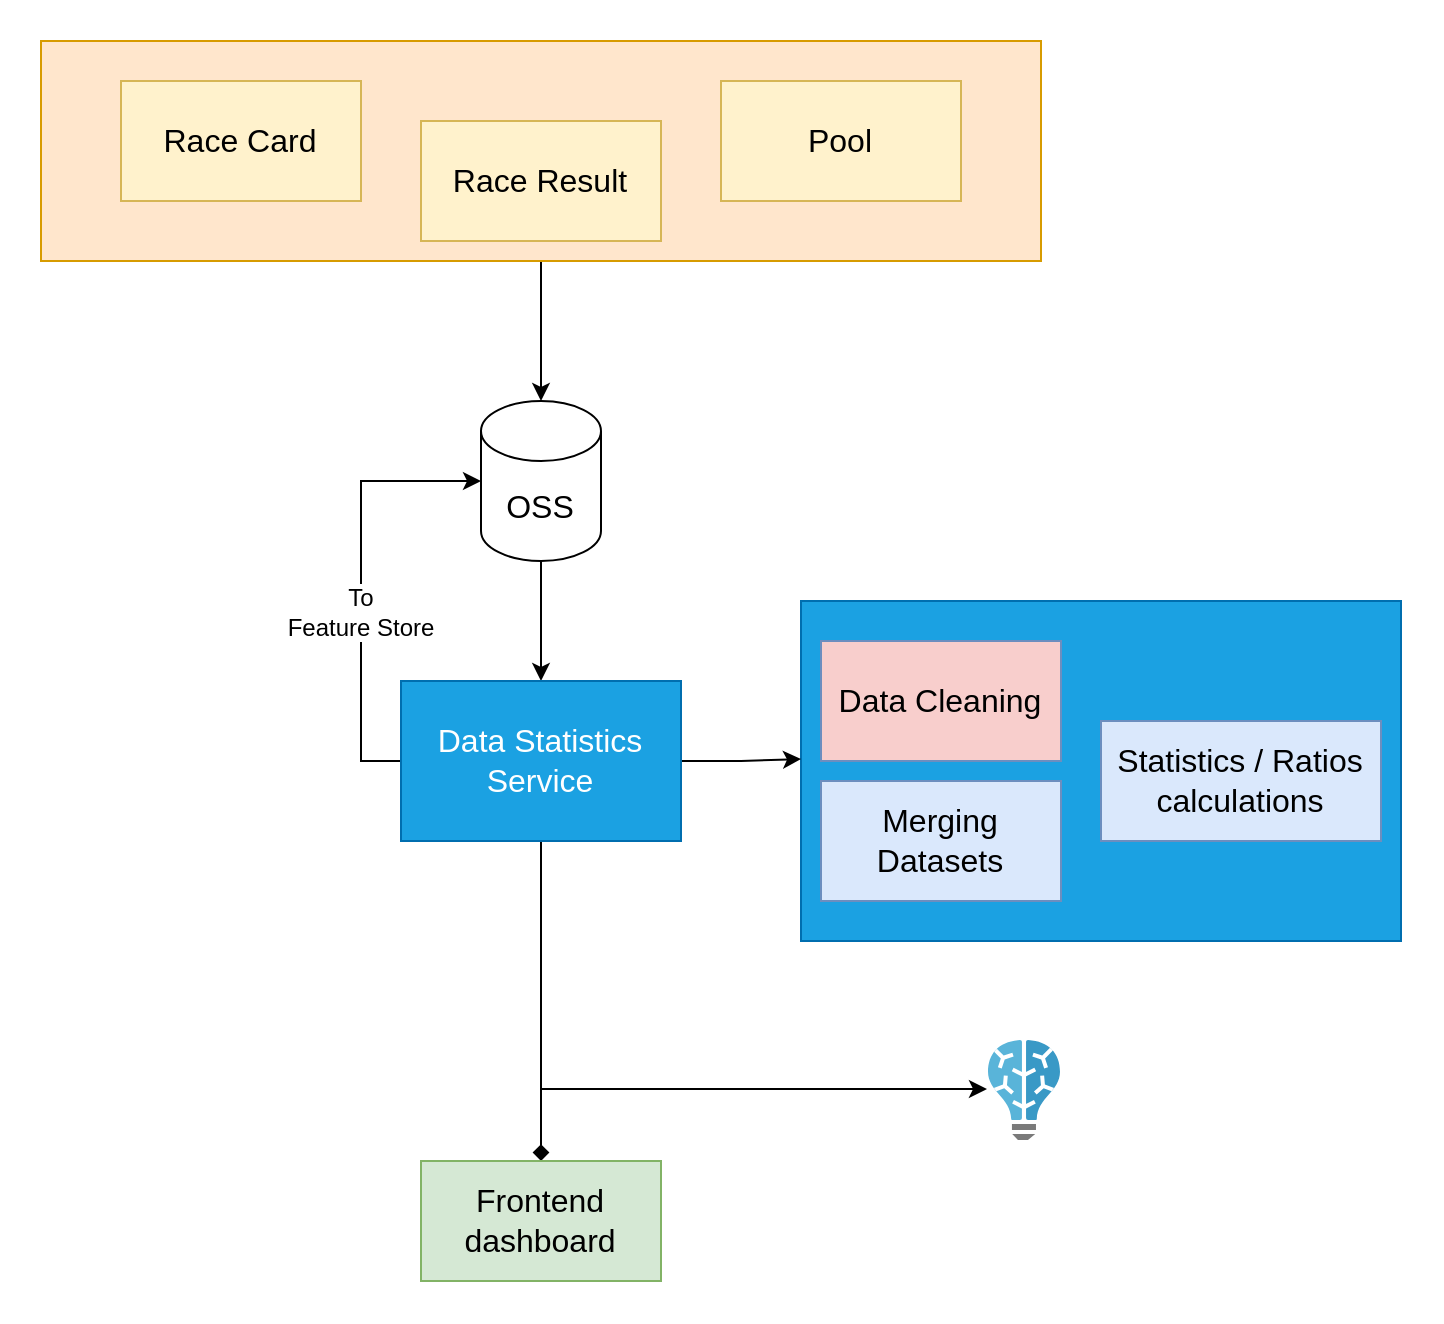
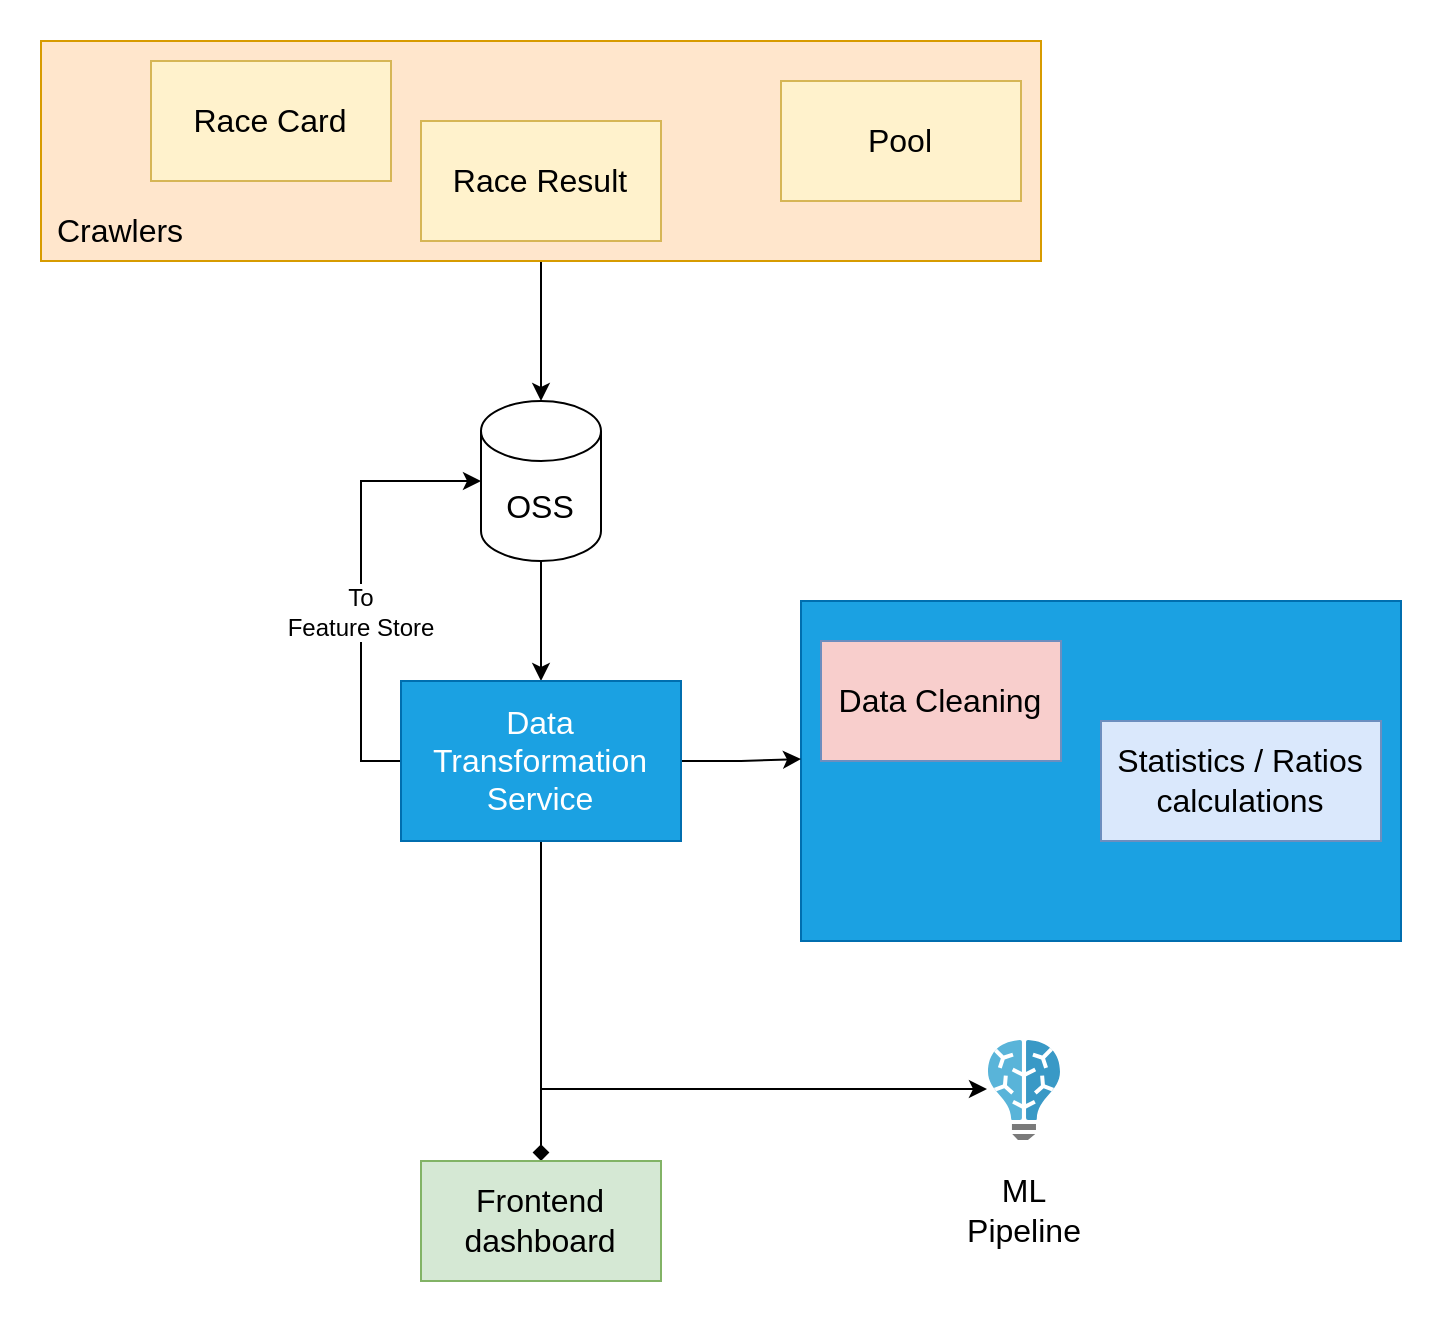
  <mxCell id="0" />
  <mxCell id="1" parent="0" />
  <mxCell id="2" value="" style="rounded=0;whiteSpace=wrap;html=1;fontSize=16;fillColor=#1ba1e2;strokeColor=#006EAF;fontColor=#ffffff;" vertex="1" parent="1"><mxGeometry x="400" y="300" width="300" height="170" as="geometry" /></mxCell>
  <mxCell id="3" style="edgeStyle=orthogonalEdgeStyle;rounded=0;orthogonalLoop=1;jettySize=auto;html=1;exitX=0.5;exitY=1;exitDx=0;exitDy=0;entryX=0.5;entryY=0;entryDx=0;entryDy=0;entryPerimeter=0;fontSize=16;" edge="1" parent="1" source="4" target="10"><mxGeometry relative="1" as="geometry" /></mxCell>
  <mxCell id="4" value="" style="rounded=0;whiteSpace=wrap;html=1;fontSize=16;fillColor=#ffe6cc;strokeColor=#d79b00;" vertex="1" parent="1"><mxGeometry x="20" y="20" width="500" height="110" as="geometry" /></mxCell>
- <mxCell id="5" value="Race Card" style="rounded=0;whiteSpace=wrap;html=1;fontSize=16;fillColor=#fff2cc;strokeColor=#d6b656;" vertex="1" parent="1"><mxGeometry x="60" y="40" width="120" height="60" as="geometry" /></mxCell>
- <mxCell id="6" value="Pool" style="rounded=0;whiteSpace=wrap;html=1;fontSize=16;fillColor=#fff2cc;strokeColor=#d6b656;" vertex="1" parent="1"><mxGeometry x="360" y="40" width="120" height="60" as="geometry" /></mxCell>
+ <mxCell id="5" value="Race Card" style="rounded=0;whiteSpace=wrap;html=1;fontSize=16;fillColor=#fff2cc;strokeColor=#d6b656;" vertex="1" parent="1"><mxGeometry x="75" y="30" width="120" height="60" as="geometry" /></mxCell>
+ <mxCell id="6" value="Pool" style="rounded=0;whiteSpace=wrap;html=1;fontSize=16;fillColor=#fff2cc;strokeColor=#d6b656;" vertex="1" parent="1"><mxGeometry x="390" y="40" width="120" height="60" as="geometry" /></mxCell>
  <mxCell id="7" value="Race Result" style="rounded=0;whiteSpace=wrap;html=1;fontSize=16;fillColor=#fff2cc;strokeColor=#d6b656;" vertex="1" parent="1"><mxGeometry x="210" y="60" width="120" height="60" as="geometry" /></mxCell>
+ <mxCell id="8" value="Crawlers" style="text;html=1;strokeColor=none;fillColor=none;align=center;verticalAlign=middle;whiteSpace=wrap;rounded=0;fontSize=16;" vertex="1" parent="1"><mxGeometry x="20" y="100" width="80" height="30" as="geometry" /></mxCell>
  <mxCell id="9" style="edgeStyle=orthogonalEdgeStyle;rounded=0;orthogonalLoop=1;jettySize=auto;html=1;exitX=0.5;exitY=1;exitDx=0;exitDy=0;exitPerimeter=0;entryX=0.5;entryY=0;entryDx=0;entryDy=0;fontSize=16;" edge="1" parent="1" source="10" target="16"><mxGeometry relative="1" as="geometry" /></mxCell>
  <mxCell id="10" value="OSS" style="shape=cylinder3;whiteSpace=wrap;html=1;boundedLbl=1;backgroundOutline=1;size=15;fontSize=16;" vertex="1" parent="1"><mxGeometry x="240" y="200" width="60" height="80" as="geometry" /></mxCell>
  <mxCell id="11" style="edgeStyle=orthogonalEdgeStyle;rounded=0;orthogonalLoop=1;jettySize=auto;html=1;exitX=1;exitY=0.5;exitDx=0;exitDy=0;entryX=0;entryY=0.465;entryDx=0;entryDy=0;entryPerimeter=0;fontSize=16;" edge="1" parent="1" source="16" target="2"><mxGeometry relative="1" as="geometry" /></mxCell>
  <mxCell id="12" style="edgeStyle=orthogonalEdgeStyle;rounded=0;orthogonalLoop=1;jettySize=auto;html=1;entryX=0;entryY=0.5;entryDx=0;entryDy=0;entryPerimeter=0;fontSize=16;" edge="1" parent="1" source="16" target="10"><mxGeometry relative="1" as="geometry"><Array as="points"><mxPoint x="180" y="380" /><mxPoint x="180" y="240" /></Array></mxGeometry></mxCell>
  <mxCell id="13" value="To&lt;br style=&quot;font-size: 12px;&quot;&gt;Feature Store" style="edgeLabel;html=1;align=center;verticalAlign=middle;resizable=0;points=[];fontSize=12;" vertex="1" connectable="0" parent="12"><mxGeometry x="-0.136" y="1" relative="1" as="geometry"><mxPoint as="offset" /></mxGeometry></mxCell>
  <mxCell id="14" style="edgeStyle=orthogonalEdgeStyle;rounded=0;orthogonalLoop=1;jettySize=auto;html=1;exitX=0.5;exitY=1;exitDx=0;exitDy=0;entryX=-0.028;entryY=0.48;entryDx=0;entryDy=0;entryPerimeter=0;fontSize=16;" edge="1" parent="1" source="16" target="20"><mxGeometry relative="1" as="geometry"><Array as="points"><mxPoint x="270" y="544" /></Array></mxGeometry></mxCell>
  <mxCell id="15" style="edgeStyle=orthogonalEdgeStyle;rounded=0;orthogonalLoop=1;jettySize=auto;html=1;exitX=0.5;exitY=1;exitDx=0;exitDy=0;entryX=0.5;entryY=0;entryDx=0;entryDy=0;fontSize=16;endArrow=diamond;" edge="1" parent="1" source="16" target="21"><mxGeometry relative="1" as="geometry" /></mxCell>
- <mxCell id="16" value="Data Statistics Service" style="rounded=0;whiteSpace=wrap;html=1;fontSize=16;fillColor=#1ba1e2;strokeColor=#006EAF;fontColor=#ffffff;" vertex="1" parent="1"><mxGeometry x="200" y="340" width="140" height="80" as="geometry" /></mxCell>
+ <mxCell id="16" value="Data Transformation Service" style="rounded=0;whiteSpace=wrap;html=1;fontSize=16;fillColor=#1ba1e2;strokeColor=#006EAF;fontColor=#ffffff;" vertex="1" parent="1"><mxGeometry x="200" y="340" width="140" height="80" as="geometry" /></mxCell>
  <mxCell id="17" value="Data Cleaning" style="rounded=0;whiteSpace=wrap;html=1;fontSize=16;fillColor=#f8cecc;strokeColor=#6c8ebf;" vertex="1" parent="1"><mxGeometry x="410" y="320" width="120" height="60" as="geometry" /></mxCell>
- <mxCell id="18" value="Merging Datasets" style="rounded=0;whiteSpace=wrap;html=1;fontSize=16;fillColor=#dae8fc;strokeColor=#6c8ebf;" vertex="1" parent="1"><mxGeometry x="410" y="390" width="120" height="60" as="geometry" /></mxCell>
  <mxCell id="19" value="Statistics / Ratios calculations" style="rounded=0;whiteSpace=wrap;html=1;fontSize=16;fillColor=#dae8fc;strokeColor=#6c8ebf;" vertex="1" parent="1"><mxGeometry x="550" y="360" width="140" height="60" as="geometry" /></mxCell>
  <mxCell id="20" value="" style="sketch=0;aspect=fixed;html=1;points=[];align=center;image;fontSize=12;image=img/lib/mscae/Batch_AI.svg;" vertex="1" parent="1"><mxGeometry x="494" y="520" width="36" height="50" as="geometry" /></mxCell>
  <mxCell id="21" value="Frontend dashboard" style="rounded=0;whiteSpace=wrap;html=1;fontSize=16;fillColor=#d5e8d4;strokeColor=#82b366;" vertex="1" parent="1"><mxGeometry x="210" y="580" width="120" height="60" as="geometry" /></mxCell>
+ <mxCell id="22" value="ML Pipeline" style="text;html=1;strokeColor=none;fillColor=none;align=center;verticalAlign=middle;whiteSpace=wrap;rounded=0;fontSize=16;" vertex="1" parent="1"><mxGeometry x="482" y="590" width="60" height="30" as="geometry" /></mxCell>
